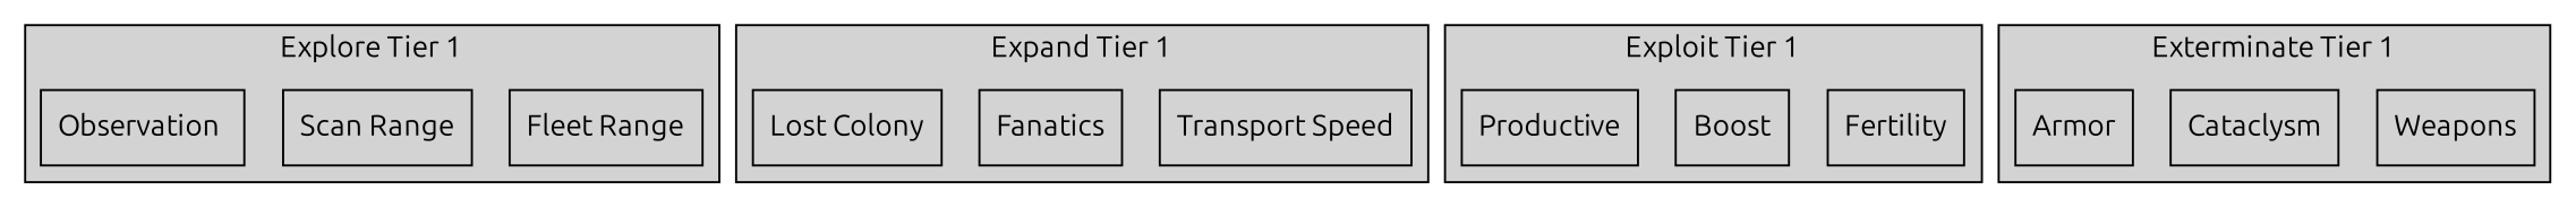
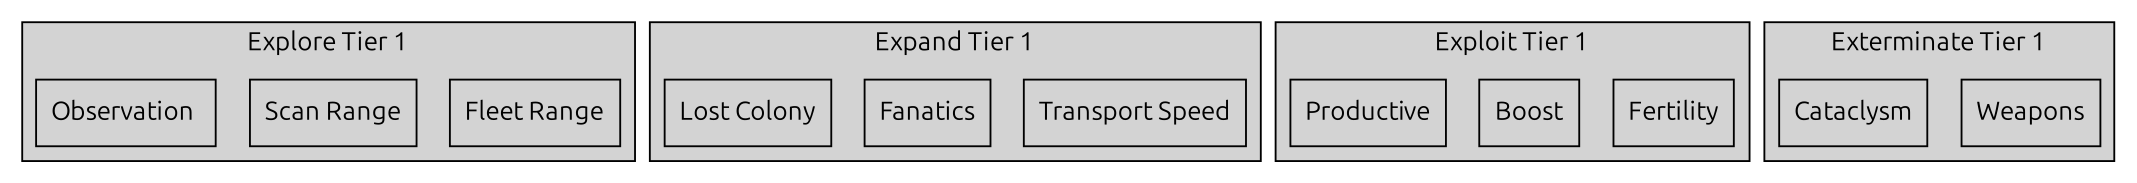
  digraph {
    compound=true
    fontname=Ubuntu
    node [color=black fillcolor=lightgray fontcolor=black shape=box style=filled fontname=Ubuntu]
    "Fleet Range"
    "Scan Range"
    "Observation "
    "Transport Speed"
    Fanatics
    "Lost Colony"
    Fertility
    Boost
    Productive
    Weapons
    Cataclysm
-   Armor
    subgraph cluster_1 {
      color=black
      fillcolor=lightgray
      label="Explore Tier 1"
      style=filled
      "Fleet Range"
      "Scan Range"
      "Observation "
    }
    subgraph cluster_2 {
      color=black
      fillcolor=lightgray
      label="Expand Tier 1"
      style=filled
      "Transport Speed"
      Fanatics
      "Lost Colony"
    }
    subgraph cluster_3 {
      color=black
      fillcolor=lightgray
      label="Exploit Tier 1"
      style=filled
      Fertility
      Boost
      Productive
    }
    subgraph cluster_4 {
      color=black
      fillcolor=lightgray
      label="Exterminate Tier 1"
      style=filled
      Weapons
      Cataclysm
-     Armor
    }
  }
